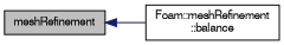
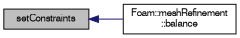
  digraph {
    rankdir=LR
    node [color=black fontname=FreeSans fontsize=10 shape=record]
-   n1 [fillcolor=grey75 fontcolor=black height=0.2 label=meshRefinement style=filled width=0.4]
+   n1 [fillcolor=grey75 fontcolor=black height=0.2 label=setConstraints style=filled width=0.4]
    n2 [height=0.2 label="Foam::meshRefinement\l::balance" width=0.4]
    n1 -> n2 [color=midnightblue dir=back fontname=FreeSans fontsize=10 labelfontname=FreeSans labelfontsize=10 style=solid]
  }
